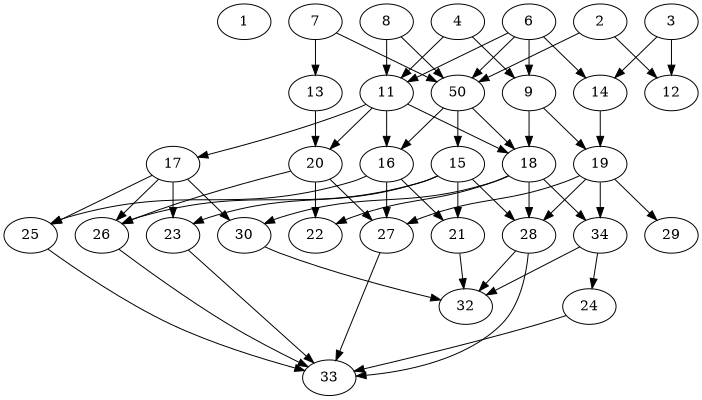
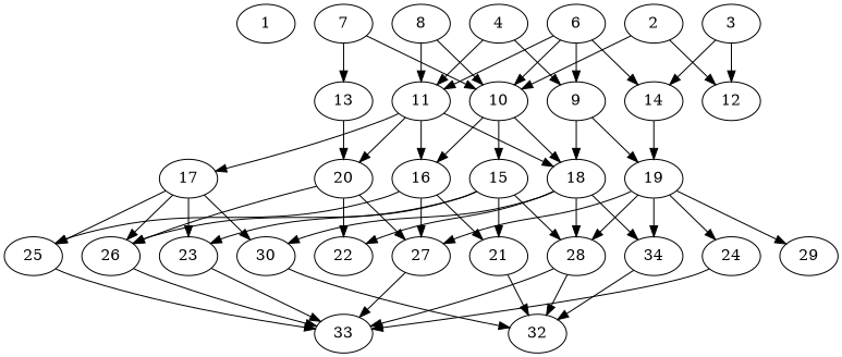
  digraph {
    node [alpha=0.10]
    1 [alpha=0.12 expect_size=11189724177712000]
    2 [alpha=0.09 expect_size=250970643696684367872]
-   10 [alpha=0.19 expect_size=86667360767248784 label=50]
+   10 [alpha=0.19 expect_size=86667360767248784]
    12 [expect_size=6103449236411200]
    18 [alpha=0.16 expect_size=21475742718099456000]
    15 [alpha=0.08 expect_size=537676621088292864000]
    16 [alpha=0.17 expect_size=7065742976558825472]
    28 [alpha=0.02 expect_size=783940993392050176000]
    30 [expect_size=1947390447577777408]
    22 [alpha=0.13 expect_size=22276710700979060736]
    n11 [alpha=0.05 expect_size=990056681600570097664 label=34]
    21 [alpha=0.17 expect_size=306643063123870744576]
    23 [alpha=0.15 expect_size=36869492620682752]
    26 [alpha=0.04 expect_size=1133870667620472832]
    27 [expect_size=33290889379505264]
    25 [alpha=0.03 expect_size=9392559148060639232]
    3 [alpha=0.09 expect_size=1116497152115033472]
    14 [alpha=0.01 expect_size=307308793821160013824]
    19 [alpha=0.16 expect_size=622916832543788498944]
    24 [alpha=0.15 expect_size=26697969529614172]
    29 [alpha=0.11 expect_size=8948949189493106]
    4 [alpha=0.11 expect_size=496965543215970432]
    9 [alpha=0.05 expect_size=1358567572659277312]
    11 [alpha=0.04 expect_size=974396603207730069504]
    17 [expect_size=63860960677943312384]
    20 [alpha=0.19 expect_size=40413732977456184]
    6 [expect_size=1954972936017260800]
    7 [alpha=0.16 expect_size=1064110958181110656]
    13 [alpha=0.19 expect_size=26821003994038534144]
    8 [alpha=0.11 expect_size=37590910061577768]
    32 [alpha=0.06 expect_size=345410193818729216]
    33 [alpha=0.06 expect_size=747171834757754752]
    2 -> 10
    2 -> 12
    10 -> 18
    10 -> 15
    10 -> 16
    18 -> 28
    18 -> 30
    18 -> 22
    18 -> n11
    15 -> 28
    15 -> 21
    15 -> 23
    15 -> 26
    16 -> 21
    16 -> 27
    16 -> 25
    28 -> 32
    28 -> 33
    30 -> 32
    n11 -> 32
    21 -> 32
    23 -> 33
    26 -> 33
    27 -> 33
    25 -> 33
    3 -> 12
    3 -> 14
    14 -> 19
    19 -> 28
    19 -> n11
    19 -> 27
-   n11 -> 24
+   19 -> 24
    19 -> 29
    24 -> 33
    4 -> 9
    4 -> 11
    9 -> 18
    9 -> 19
    11 -> 18
    11 -> 16
    11 -> 17
    11 -> 20
    17 -> 30
    17 -> 23
    17 -> 26
    17 -> 25
    20 -> 22
    20 -> 26
    20 -> 27
    6 -> 10
    6 -> 14
    6 -> 9
    6 -> 11
    7 -> 10
    7 -> 13
    13 -> 20
    8 -> 10
    8 -> 11
  }
